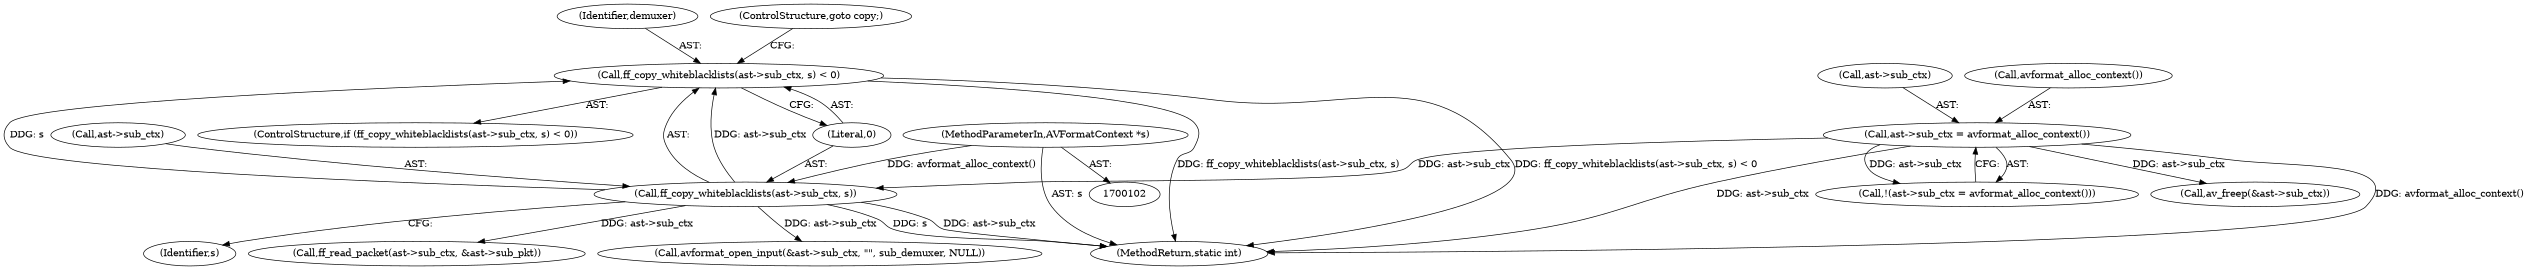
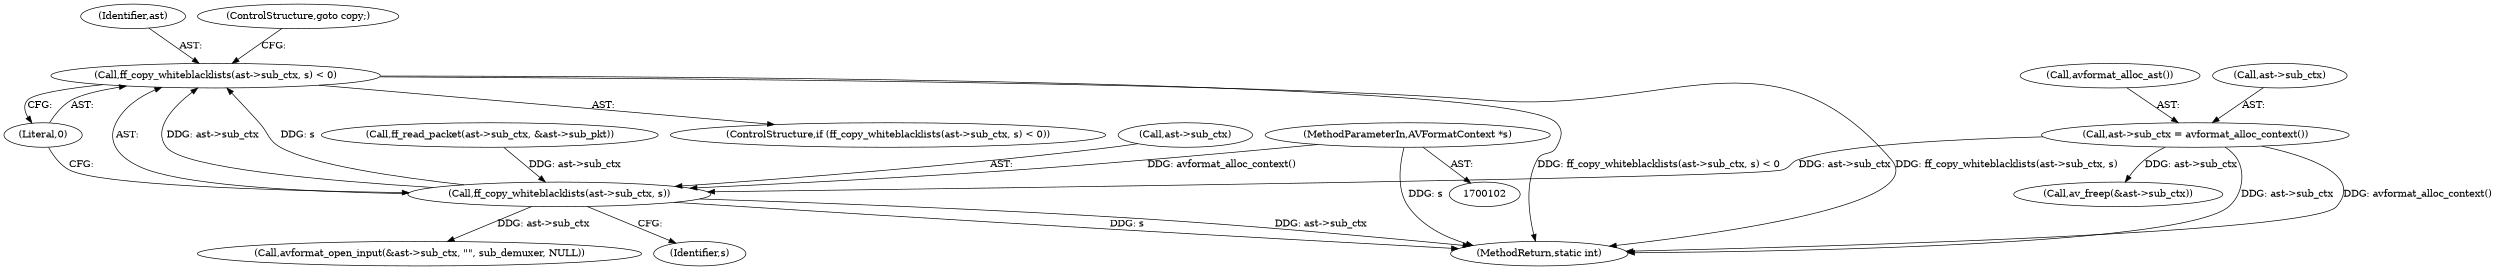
  digraph {
    n1 [label="(Call,ff_copy_whiteblacklists(ast->sub_ctx, s) < 0)"]
    n2 [label="(MethodReturn,static int)"]
    n3 [label="(Literal,0)"]
    n4 [label="(ControlStructure,if (ff_copy_whiteblacklists(ast->sub_ctx, s) < 0))"]
    n5 [label="(Call,ff_copy_whiteblacklists(ast->sub_ctx, s))"]
    n6 [label="(Identifier,s)"]
    n7 [label="(Call,ff_read_packet(ast->sub_ctx, &ast->sub_pkt))"]
    n8 [label="(Call,avformat_open_input(&ast->sub_ctx, \"\", sub_demuxer, NULL))"]
    n9 [label="(Call,av_freep(&ast->sub_ctx))"]
    n10 [label="(Call,ast->sub_ctx = avformat_alloc_context())"]
-   n11 [label="(Call,!(ast->sub_ctx = avformat_alloc_context()))"]
-   n12 [label="(Call,avformat_alloc_context())"]
+   n12 [label="(Call,avformat_alloc_ast())"]
    n13 [label="(MethodParameterIn,AVFormatContext *s)"]
    n14 [label=1700102]
-   n15 [label="(Identifier,demuxer)"]
+   n15 [label="(Identifier,ast)"]
    n16 [label="(Call,ast->sub_ctx)"]
    n17 [label="(ControlStructure,goto copy;)"]
    n18 [label="(Call,ast->sub_ctx)"]
    n1 -> n2 [label="DDG: ff_copy_whiteblacklists(ast->sub_ctx, s) < 0"]
    n1 -> n2 [label="DDG: ff_copy_whiteblacklists(ast->sub_ctx, s)"]
    n1 -> n3 [label="CFG: "]
    n1 -> n4 [label="AST: "]
    n3 -> n1 [label="AST: "]
-   n3 -> n5 [label="AST: "]
+   n3 -> n5 [label="CFG: "]
    n5 -> n1 [label="AST: "]
    n5 -> n1 [label="DDG: ast->sub_ctx"]
    n5 -> n1 [label="DDG: s"]
    n5 -> n2 [label="DDG: s"]
    n5 -> n2 [label="DDG: ast->sub_ctx"]
    n5 -> n6 [label="CFG: "]
-   n5 -> n7 [label="DDG: ast->sub_ctx"]
+   n7 -> n5 [label="DDG: ast->sub_ctx"]
    n5 -> n8 [label="DDG: ast->sub_ctx"]
    n10 -> n2 [label="DDG: ast->sub_ctx"]
    n10 -> n2 [label="DDG: avformat_alloc_context()"]
    n10 -> n5 [label="DDG: ast->sub_ctx"]
    n10 -> n9 [label="DDG: ast->sub_ctx"]
-   n10 -> n11 [label="AST: "]
-   n10 -> n11 [label="DDG: ast->sub_ctx"]
-   n11 -> n10 [label="CFG: "]
    n12 -> n10 [label="AST: "]
-   n13 -> n2 [label="AST: s"]
+   n13 -> n2 [label="DDG: s"]
    n13 -> n5 [label="DDG: avformat_alloc_context()"]
    n13 -> n14 [label="AST: "]
    n15 -> n1 [label="AST: "]
    n16 -> n10 [label="AST: "]
    n17 -> n1 [label="CFG: "]
    n18 -> n5 [label="AST: "]
  }
